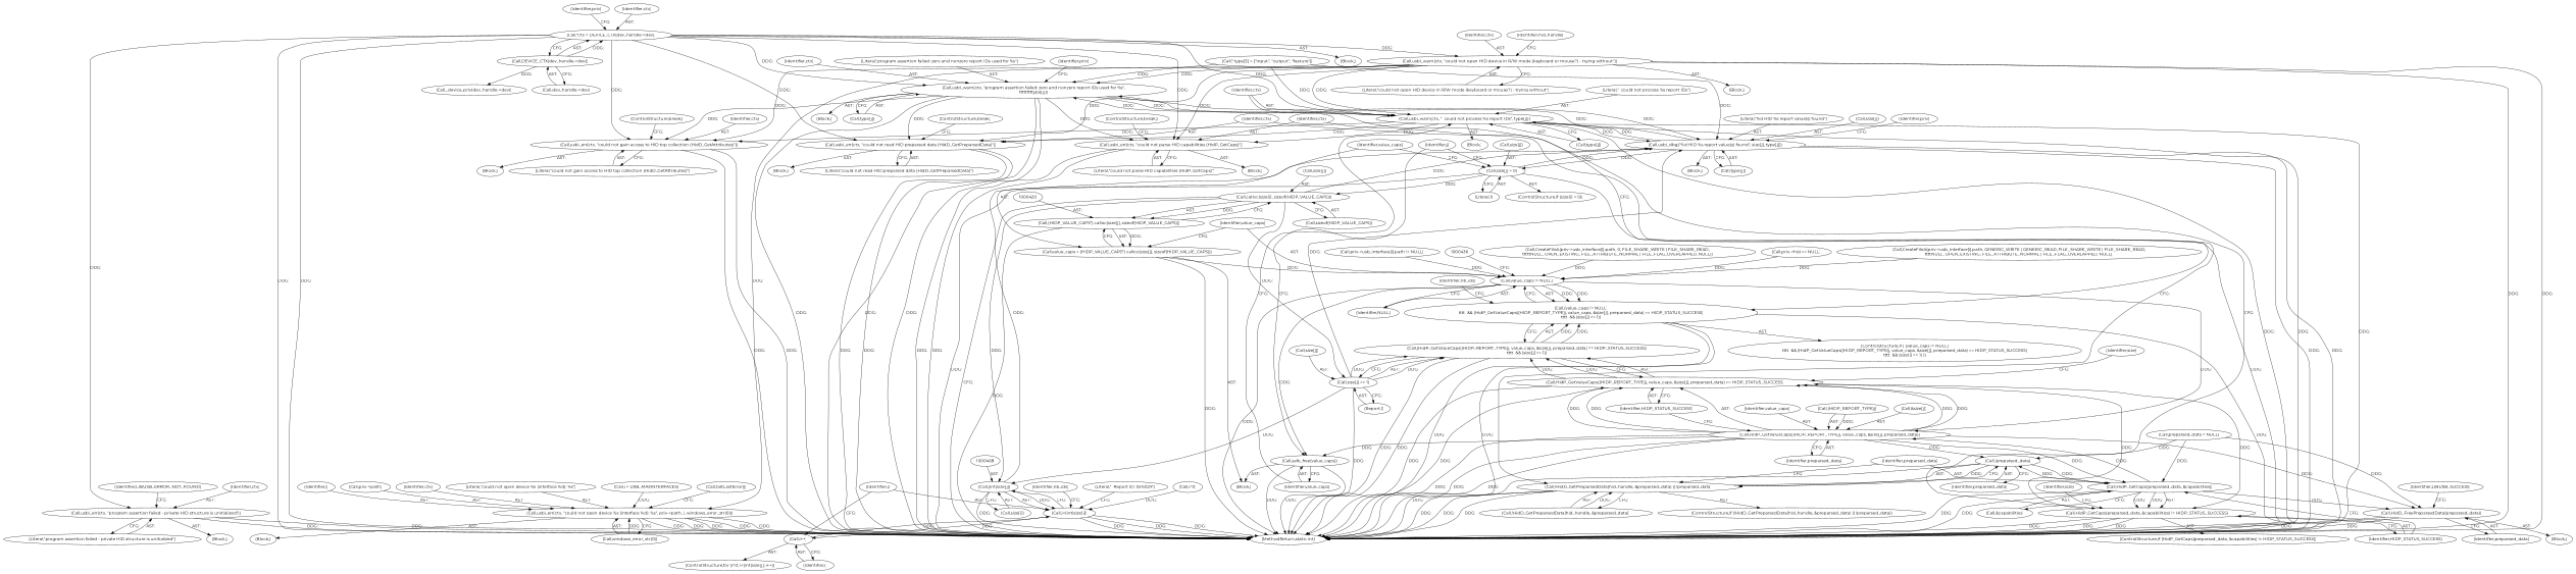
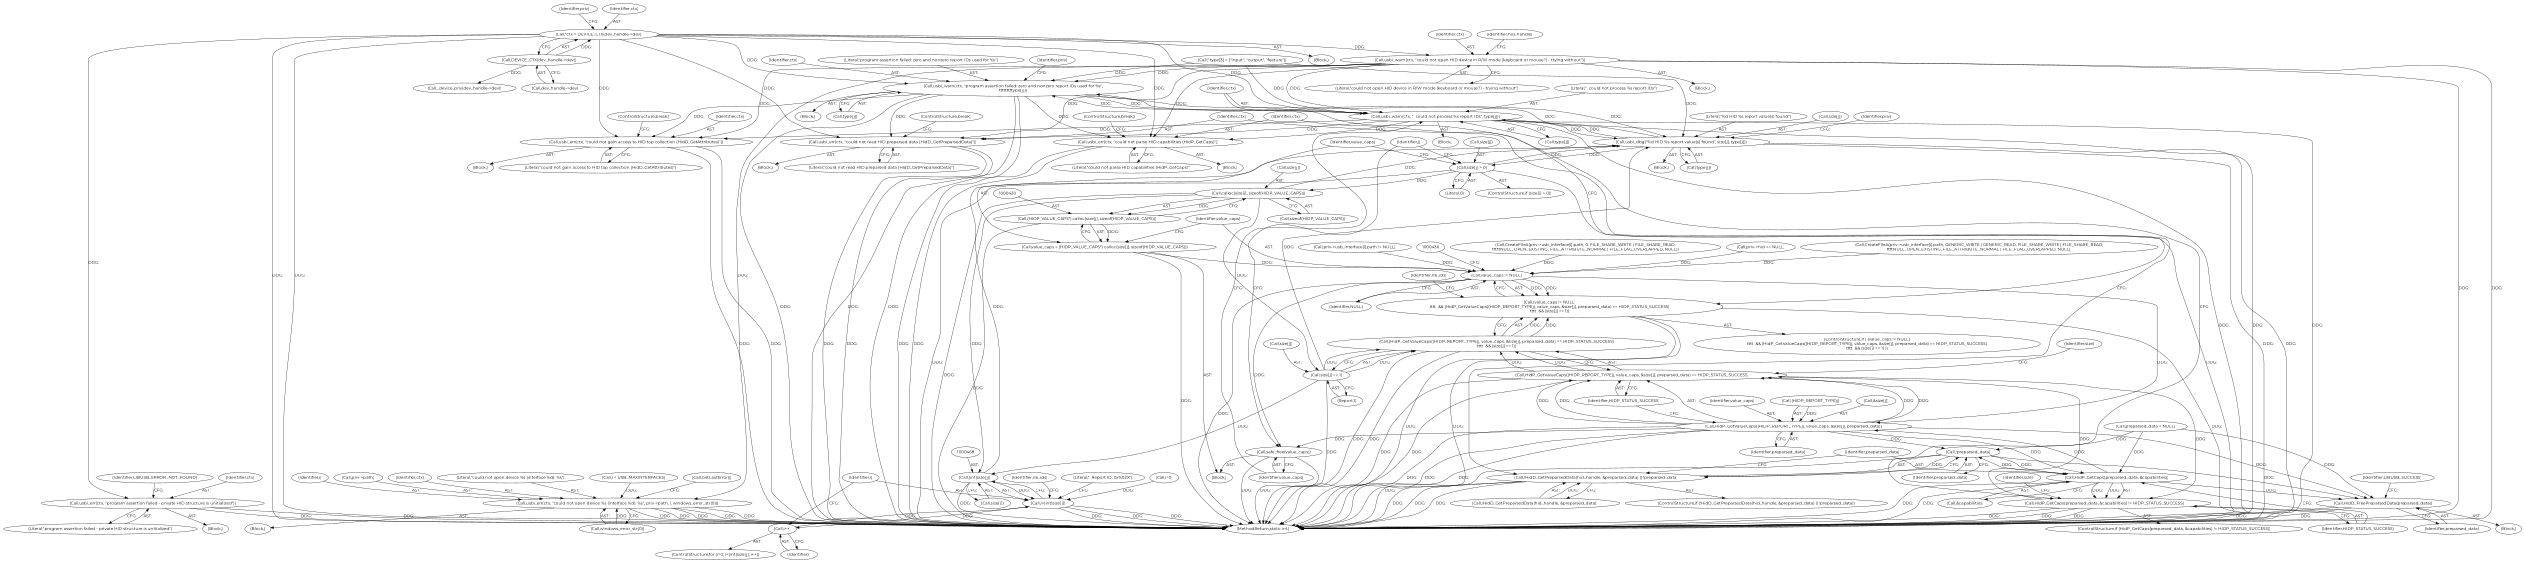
  digraph {
    fontname=Montserrat
    node [fontname=Montserrat]
    edge [fontname=Montserrat]
    n1 [label="(Call,*ctx = DEVICE_CTX(dev_handle->dev))"]
    n2 [label="(Call,DEVICE_CTX(dev_handle->dev))"]
    n3 [label="(Call,usbi_err(ctx, \"program assertion failed - private HID structure is unitialized\"))"]
    n4 [label="(Call,usbi_warn(ctx, \"could not open HID device in R/W mode (keyboard or mouse?) - trying without\"))"]
    n5 [label="(Call,usbi_err(ctx, \"could not gain access to HID top collection (HidD_GetAttributes)\"))"]
    n6 [label="(Call,usbi_err(ctx, \"could not read HID preparsed data (HidD_GetPreparsedData)\"))"]
    n7 [label="(Call,usbi_err(ctx, \"could not parse HID capabilities (HidP_GetCaps)\"))"]
    n8 [label="(Call,usbi_warn(ctx, \"program assertion failed: zero and nonzero report IDs used for %s\",\n\t\t\t\t\t\t\t\ttype[j]))"]
    n9 [label="(Call,usbi_warn(ctx, \"  could not process %s report IDs\", type[j]))"]
    n10 [label="(MethodReturn,static int)"]
    n11 [label="(Block,)"]
    n12 [label="(Call,dev_handle->dev)"]
    n13 [label="(Call,_device_priv(dev_handle->dev))"]
    n14 [label="(Literal,\"program assertion failed - private HID structure is unitialized\")"]
    n15 [label="(Block,)"]
    n16 [label="(Call,usbi_err(ctx, \"could not open device %s (interface %d): %s\", priv->path, i, windows_error_str(0)))"]
    n17 [label="(Literal,\"could not open HID device in R/W mode (keyboard or mouse?) - trying without\")"]
    n18 [label="(Block,)"]
    n19 [label="(Literal,\"could not gain access to HID top collection (HidD_GetAttributes)\")"]
    n20 [label="(Block,)"]
    n21 [label="(Block,)"]
    n22 [label="(Literal,\"could not read HID preparsed data (HidD_GetPreparsedData)\")"]
    n23 [label="(Literal,\"could not parse HID capabilities (HidP_GetCaps)\")"]
    n24 [label="(Block,)"]
    n25 [label="(Call,usbi_dbg(\"%d HID %s report value(s) found\", size[j], type[j]))"]
    n26 [label="(Block,)"]
    n27 [label="(Call,type[j])"]
    n28 [label="(Block,)"]
    n29 [label="(Call,type[j])"]
    n30 [label="(Block,)"]
    n31 [label="(Call,windows_error_str(0))"]
    n32 [label="(Call,size[j] > 0)"]
    n33 [label="(Block,)"]
    n34 [label="(Call,type[j])"]
    n35 [label="(Call,calloc(size[j], sizeof(HIDP_VALUE_CAPS)))"]
-   n36 [label="(Literal,1)"]
+   n36 [label="(Literal,0)"]
    n37 [label="(ControlStructure,if (size[j] > 0))"]
    n38 [label="(Call,(HIDP_VALUE_CAPS*) calloc(size[j], sizeof(HIDP_VALUE_CAPS)))"]
    n39 [label="(Call,size[j] >= 1)"]
    n40 [label="(Call,(int)size[j])"]
    n41 [label="(Call,sizeof(HIDP_VALUE_CAPS))"]
    n42 [label="(Call,value_caps = (HIDP_VALUE_CAPS*) calloc(size[j], sizeof(HIDP_VALUE_CAPS)))"]
    n43 [label="(Call,(HidP_GetValueCaps((HIDP_REPORT_TYPE)j, value_caps, &size[j], preparsed_data) == HIDP_STATUS_SUCCESS)\n\t\t\t\t  && (size[j] >= 1))"]
    n44 [label="(Report,1)"]
    n45 [label="(Call,i<(int)size[j])"]
    n46 [label="(Call,size[j])"]
    n47 [label="(Call,value_caps != NULL)"]
    n48 [label="(Block,)"]
    n49 [label="(Call,(value_caps != NULL)\n\t\t\t\t  && (HidP_GetValueCaps((HIDP_REPORT_TYPE)j, value_caps, &size[j], preparsed_data) == HIDP_STATUS_SUCCESS)\n\t\t\t\t  && (size[j] >= 1))"]
    n50 [label="(Call,HidP_GetValueCaps((HIDP_REPORT_TYPE)j, value_caps, &size[j], preparsed_data))"]
    n51 [label="(Call,safe_free(value_caps))"]
    n52 [label="(Identifier,NULL)"]
    n53 [label="(ControlStructure,if ( (value_caps != NULL)\n\t\t\t\t  && (HidP_GetValueCaps((HIDP_REPORT_TYPE)j, value_caps, &size[j], preparsed_data) == HIDP_STATUS_SUCCESS)\n\t\t\t\t  && (size[j] >= 1) ))"]
    n54 [label="(Call,!preparsed_data)"]
    n55 [label="(Call,HidP_GetCaps(preparsed_data, &capabilities))"]
    n56 [label="(Call,HidP_GetValueCaps((HIDP_REPORT_TYPE)j, value_caps, &size[j], preparsed_data) == HIDP_STATUS_SUCCESS)"]
    n57 [label="(Call,HidD_FreePreparsedData(preparsed_data))"]
    n58 [label="(Identifier,preparsed_data)"]
    n59 [label="(Identifier,value_caps)"]
    n60 [label="(Call,!HidD_GetPreparsedData(hid_handle, &preparsed_data) || !preparsed_data)"]
    n61 [label="(Identifier,preparsed_data)"]
    n62 [label="(Call,HidP_GetCaps(preparsed_data, &capabilities) != HIDP_STATUS_SUCCESS)"]
    n63 [label="(Call,&capabilities)"]
    n64 [label="(Identifier,HIDP_STATUS_SUCCESS)"]
    n65 [label="(Block,)"]
    n66 [label="(Identifier,preparsed_data)"]
    n67 [label="(Call,!HidD_GetPreparsedData(hid_handle, &preparsed_data))"]
    n68 [label="(ControlStructure,if (!HidD_GetPreparsedData(hid_handle, &preparsed_data) || !preparsed_data))"]
    n69 [label="(Identifier,HIDP_STATUS_SUCCESS)"]
    n70 [label="(ControlStructure,if (HidP_GetCaps(preparsed_data, &capabilities) != HIDP_STATUS_SUCCESS))"]
    n71 [label="(Call,i++)"]
    n72 [label="(ControlStructure,for (i=0; i<(int)size[j]; i++))"]
    n73 [label="(Identifier,i)"]
    n74 [label="(Identifier,value_caps)"]
    n75 [label="(Identifier,value_caps)"]
    n76 [label="(Call,(HIDP_REPORT_TYPE)j)"]
    n77 [label="(Identifier,i)"]
    n78 [label="(Call,priv->path)"]
    n79 [label="(Identifier,priv)"]
    n80 [label="(Identifier,nb_ids)"]
    n81 [label="(Identifier,ctx)"]
    n82 [label="(ControlStructure,break;)"]
    n83 [label="(Identifier,size)"]
    n84 [label="(Literal,\"  could not process %s report IDs\")"]
    n85 [label="(Call,size[j])"]
    n86 [label="(Call,CreateFileA(priv->usb_interface[i].path, 0, FILE_SHARE_WRITE | FILE_SHARE_READ,\n\t\t\t\t\tNULL, OPEN_EXISTING, FILE_ATTRIBUTE_NORMAL | FILE_FLAG_OVERLAPPED, NULL))"]
    n87 [label="(Literal,\"could not open device %s (interface %d): %s\")"]
    n88 [label="(Identifier,LIBUSB_SUCCESS)"]
    n89 [label="(Literal,\"  Report ID: 0x%02X\")"]
    n90 [label="(Call,&size[j])"]
    n91 [label="(Identifier,ctx)"]
    n92 [label="(Identifier,ctx)"]
    n93 [label="(Call,priv->hid == NULL)"]
    n94 [label="(Call,i < USB_MAXINTERFACES)"]
    n95 [label="(Identifier,LIBUSB_ERROR_NOT_FOUND)"]
    n96 [label="(Identifier,ctx)"]
    n97 [label="(Call,CreateFileA(priv->usb_interface[i].path, GENERIC_WRITE | GENERIC_READ, FILE_SHARE_WRITE | FILE_SHARE_READ,\n\t\t\t\tNULL, OPEN_EXISTING, FILE_ATTRIBUTE_NORMAL | FILE_FLAG_OVERLAPPED, NULL))"]
    n98 [label="(Identifier,ctx)"]
    n99 [label="(Identifier,value_caps)"]
    n100 [label="(Identifier,ctx)"]
    n101 [label="(Identifier,hid_handle)"]
    n102 [label="(Identifier,preparsed_data)"]
    n103 [label="(Identifier,priv)"]
    n104 [label="(Identifier,ctx)"]
    n105 [label="(Call,preparsed_data = NULL)"]
    n106 [label="(Identifier,nb_ids)"]
    n107 [label="(ControlStructure,break;)"]
    n108 [label="(Literal,\"%d HID %s report value(s) found\")"]
    n109 [label="(Literal,\"program assertion failed: zero and nonzero report IDs used for %s\")"]
    n110 [label="(Call,GetLastError())"]
    n111 [label="(Identifier,priv)"]
    n112 [label="(Call,i=0)"]
    n113 [label="(Call,size[j])"]
    n114 [label="(Call,priv->usb_interface[i].path != NULL)"]
    n115 [label="(Call,size[j])"]
    n116 [label="(Identifier,j)"]
    n117 [label="(Identifier,i)"]
    n118 [label="(Identifier,ctx)"]
    n119 [label="(Identifier,ctx)"]
    n120 [label="(ControlStructure,break;)"]
    n121 [label="(Call,* type[3] = {\"input\", \"output\", \"feature\"})"]
    n122 [label="(Identifier,size)"]
    n123 [label="(Call,size[j])"]
    1000420
    1000436
    1000468
    n1 -> n2 [label="CFG: "]
    n1 -> n3 [label="DDG: "]
    n1 -> n4 [label="DDG: "]
    n1 -> n5 [label="DDG: "]
    n1 -> n6 [label="DDG: "]
    n1 -> n7 [label="DDG: "]
    n1 -> n8 [label="DDG: "]
    n1 -> n9 [label="DDG: "]
    n1 -> n10 [label="DDG: "]
    n1 -> n10 [label="DDG: "]
    n1 -> n11 [label="AST: "]
    n2 -> n1 [label="AST: "]
    n2 -> n1 [label="DDG: "]
    n2 -> n12 [label="CFG: "]
    n2 -> n13 [label="DDG: "]
    n3 -> n10 [label="DDG: "]
    n3 -> n10 [label="DDG: "]
    n3 -> n14 [label="CFG: "]
    n3 -> n15 [label="AST: "]
    n4 -> n5 [label="DDG: "]
    n4 -> n6 [label="DDG: "]
    n4 -> n7 [label="DDG: "]
    n4 -> n8 [label="DDG: "]
    n4 -> n9 [label="DDG: "]
    n4 -> n10 [label="DDG: "]
    n4 -> n10 [label="DDG: "]
    n4 -> n16 [label="DDG: "]
    n4 -> n17 [label="CFG: "]
    n4 -> n18 [label="AST: "]
    n5 -> n10 [label="DDG: "]
    n5 -> n10 [label="DDG: "]
    n5 -> n19 [label="CFG: "]
    n5 -> n20 [label="AST: "]
    n6 -> n10 [label="DDG: "]
    n6 -> n10 [label="DDG: "]
    n6 -> n21 [label="AST: "]
    n6 -> n22 [label="CFG: "]
    n7 -> n10 [label="DDG: "]
    n7 -> n10 [label="DDG: "]
    n7 -> n23 [label="CFG: "]
    n7 -> n24 [label="AST: "]
    n8 -> n5 [label="DDG: "]
    n8 -> n6 [label="DDG: "]
    n8 -> n7 [label="DDG: "]
    n8 -> n9 [label="DDG: "]
    n8 -> n10 [label="DDG: "]
    n8 -> n10 [label="DDG: "]
    n8 -> n10 [label="DDG: "]
    n8 -> n25 [label="DDG: "]
    n8 -> n26 [label="AST: "]
    n8 -> n27 [label="CFG: "]
    n9 -> n5 [label="DDG: "]
    n9 -> n6 [label="DDG: "]
    n9 -> n7 [label="DDG: "]
    n9 -> n8 [label="DDG: "]
    n9 -> n10 [label="DDG: "]
    n9 -> n10 [label="DDG: "]
    n9 -> n10 [label="DDG: "]
    n9 -> n25 [label="DDG: "]
    n9 -> n28 [label="AST: "]
    n9 -> n29 [label="CFG: "]
    n12 -> n2 [label="AST: "]
    n14 -> n3 [label="AST: "]
    n16 -> n10 [label="DDG: "]
    n16 -> n10 [label="DDG: "]
    n16 -> n10 [label="DDG: "]
    n16 -> n10 [label="DDG: "]
    n16 -> n10 [label="DDG: "]
    n16 -> n30 [label="AST: "]
    n16 -> n31 [label="CFG: "]
    n17 -> n4 [label="AST: "]
    n19 -> n5 [label="AST: "]
    n22 -> n6 [label="AST: "]
    n23 -> n7 [label="AST: "]
    n25 -> n8 [label="DDG: "]
    n25 -> n9 [label="DDG: "]
    n25 -> n10 [label="DDG: "]
    n25 -> n10 [label="DDG: "]
    n25 -> n32 [label="DDG: "]
    n25 -> n33 [label="AST: "]
    n25 -> n34 [label="CFG: "]
    n27 -> n8 [label="AST: "]
    n29 -> n9 [label="AST: "]
    n31 -> n16 [label="AST: "]
    n31 -> n16 [label="DDG: "]
    n32 -> n10 [label="DDG: "]
    n32 -> n10 [label="DDG: "]
    n32 -> n25 [label="DDG: "]
    n32 -> n35 [label="DDG: "]
    n32 -> n36 [label="CFG: "]
    n32 -> n37 [label="AST: "]
    n34 -> n25 [label="AST: "]
-   n35 -> n10 [label="CFG: "]
+   n35 -> n10 [label="DDG: "]
    n35 -> n25 [label="DDG: "]
    n35 -> n38 [label="AST: "]
    n35 -> n38 [label="DDG: "]
    n35 -> n39 [label="DDG: "]
    n35 -> n40 [label="DDG: "]
    n35 -> n41 [label="CFG: "]
    n36 -> n32 [label="AST: "]
    n38 -> n10 [label="DDG: "]
    n38 -> n35 [label="CFG: "]
    n38 -> n42 [label="AST: "]
    n38 -> n42 [label="DDG: "]
    n39 -> n10 [label="DDG: "]
    n39 -> n25 [label="DDG: "]
    n39 -> n40 [label="DDG: "]
    n39 -> n43 [label="AST: "]
    n39 -> n43 [label="DDG: "]
    n39 -> n43 [label="DDG: "]
    n39 -> n44 [label="CFG: "]
    n40 -> n10 [label="DDG: "]
    n40 -> n25 [label="DDG: "]
    n40 -> n45 [label="AST: "]
    n40 -> n45 [label="DDG: "]
    n40 -> n46 [label="CFG: "]
    n41 -> n35 [label="AST: "]
    n42 -> n10 [label="DDG: "]
    n42 -> n38 [label="CFG: "]
    n42 -> n47 [label="DDG: "]
    n42 -> n48 [label="AST: "]
    n43 -> n10 [label="DDG: "]
    n43 -> n10 [label="DDG: "]
    n43 -> n39 [label="CFG: "]
    n43 -> n49 [label="AST: "]
    n43 -> n49 [label="DDG: "]
    n43 -> n49 [label="DDG: "]
    n43 -> n56 [label="CFG: "]
    n44 -> n39 [label="AST: "]
    n45 -> n10 [label="DDG: "]
    n45 -> n10 [label="DDG: "]
    n45 -> n10 [label="DDG: "]
    n45 -> n40 [label="CFG: "]
    n45 -> n71 [label="DDG: "]
    n46 -> n40 [label="AST: "]
    n47 -> n10 [label="DDG: "]
    n47 -> n49 [label="AST: "]
    n47 -> n49 [label="DDG: "]
    n47 -> n49 [label="DDG: "]
    n47 -> n50 [label="DDG: "]
    n47 -> n51 [label="DDG: "]
    n47 -> n52 [label="CFG: "]
    n49 -> n10 [label="DDG: "]
    n49 -> n10 [label="DDG: "]
    n49 -> n10 [label="DDG: "]
    n49 -> n43 [label="CFG: "]
    n49 -> n47 [label="CFG: "]
    n49 -> n53 [label="AST: "]
    n50 -> n10 [label="DDG: "]
    n50 -> n10 [label="DDG: "]
    n50 -> n10 [label="DDG: "]
    n50 -> n51 [label="DDG: "]
    n50 -> n54 [label="DDG: "]
    n50 -> n55 [label="DDG: "]
    n50 -> n56 [label="AST: "]
    n50 -> n56 [label="DDG: "]
    n50 -> n56 [label="DDG: "]
    n50 -> n56 [label="DDG: "]
    n50 -> n56 [label="DDG: "]
    n50 -> n57 [label="DDG: "]
    n50 -> n58 [label="CFG: "]
    n51 -> n10 [label="DDG: "]
    n51 -> n10 [label="DDG: "]
    n51 -> n48 [label="AST: "]
    n51 -> n59 [label="CFG: "]
    n52 -> n47 [label="AST: "]
    n54 -> n10 [label="DDG: "]
    n54 -> n55 [label="DDG: "]
+   n54 -> n57 [label="DDG: "]
    n54 -> n60 [label="AST: "]
    n54 -> n60 [label="DDG: "]
    n54 -> n61 [label="CFG: "]
    n55 -> n10 [label="DDG: "]
    n55 -> n10 [label="DDG: "]
    n55 -> n50 [label="DDG: "]
    n55 -> n54 [label="DDG: "]
    n55 -> n57 [label="DDG: "]
    n55 -> n62 [label="AST: "]
    n55 -> n62 [label="DDG: "]
    n55 -> n62 [label="DDG: "]
    n55 -> n63 [label="CFG: "]
    n56 -> n10 [label="DDG: "]
    n56 -> n10 [label="DDG: "]
    n56 -> n43 [label="AST: "]
    n56 -> n43 [label="DDG: "]
    n56 -> n43 [label="DDG: "]
    n56 -> n62 [label="DDG: "]
    n56 -> n64 [label="CFG: "]
    n57 -> n10 [label="DDG: "]
    n57 -> n10 [label="DDG: "]
    n57 -> n65 [label="AST: "]
    n57 -> n66 [label="CFG: "]
    n58 -> n50 [label="AST: "]
    n59 -> n9 [label="CFG: "]
    n59 -> n51 [label="AST: "]
    n60 -> n10 [label="DDG: "]
    n60 -> n10 [label="DDG: "]
    n60 -> n10 [label="DDG: "]
    n60 -> n54 [label="CFG: "]
    n60 -> n67 [label="CFG: "]
    n60 -> n68 [label="AST: "]
    n61 -> n54 [label="AST: "]
    n62 -> n10 [label="DDG: "]
    n62 -> n10 [label="DDG: "]
    n62 -> n10 [label="DDG: "]
    n62 -> n56 [label="DDG: "]
    n62 -> n69 [label="CFG: "]
    n62 -> n70 [label="AST: "]
    n63 -> n55 [label="AST: "]
    n64 -> n50 [label="CFG: "]
    n64 -> n56 [label="AST: "]
    n66 -> n57 [label="AST: "]
    n67 -> n60 [label="AST: "]
    n67 -> n60 [label="DDG: "]
    n69 -> n55 [label="CFG: "]
    n69 -> n62 [label="AST: "]
    n71 -> n45 [label="DDG: "]
    n71 -> n72 [label="AST: "]
    n71 -> n73 [label="CFG: "]
    n73 -> n71 [label="AST: "]
    n74 -> n50 [label="AST: "]
    n75 -> n42 [label="CFG: "]
    n75 -> n47 [label="AST: "]
    n76 -> n50 [label="AST: "]
    n76 -> n50 [label="DDG: "]
    n77 -> n16 [label="AST: "]
    n78 -> n16 [label="AST: "]
    n79 -> n1 [label="CFG: "]
    n80 -> n45 [label="CFG: "]
    n81 -> n16 [label="AST: "]
    n82 -> n7 [label="CFG: "]
    n83 -> n56 [label="CFG: "]
    n84 -> n9 [label="AST: "]
    n85 -> n39 [label="AST: "]
    n86 -> n47 [label="DDG: "]
    n87 -> n16 [label="AST: "]
    n88 -> n57 [label="CFG: "]
    n89 -> n45 [label="CFG: "]
    n90 -> n50 [label="AST: "]
    n91 -> n8 [label="AST: "]
    n92 -> n7 [label="AST: "]
    n92 -> n62 [label="CFG: "]
    n93 -> n47 [label="DDG: "]
    n94 -> n16 [label="DDG: "]
    n95 -> n3 [label="CFG: "]
    n96 -> n9 [label="AST: "]
    n96 -> n49 [label="CFG: "]
    n97 -> n47 [label="DDG: "]
    n98 -> n3 [label="AST: "]
    n99 -> n32 [label="CFG: "]
    n99 -> n42 [label="AST: "]
    n100 -> n4 [label="AST: "]
    n101 -> n4 [label="CFG: "]
    n102 -> n55 [label="AST: "]
    n102 -> n60 [label="CFG: "]
    n103 -> n25 [label="CFG: "]
    n104 -> n5 [label="AST: "]
    n105 -> n54 [label="DDG: "]
    n105 -> n55 [label="DDG: "]
    n105 -> n57 [label="DDG: "]
    n106 -> n49 [label="CFG: "]
    n107 -> n6 [label="CFG: "]
    n108 -> n25 [label="AST: "]
    n109 -> n8 [label="AST: "]
    n110 -> n16 [label="CFG: "]
    n111 -> n8 [label="CFG: "]
    n112 -> n45 [label="DDG: "]
    n113 -> n32 [label="AST: "]
    n114 -> n47 [label="DDG: "]
    n115 -> n25 [label="AST: "]
    n116 -> n32 [label="CFG: "]
    n116 -> n51 [label="CFG: "]
    n117 -> n45 [label="AST: "]
    n117 -> n71 [label="CFG: "]
    n118 -> n1 [label="AST: "]
    n119 -> n6 [label="AST: "]
    n119 -> n60 [label="CFG: "]
    n120 -> n5 [label="CFG: "]
    n121 -> n8 [label="DDG: "]
    n121 -> n9 [label="DDG: "]
    n121 -> n25 [label="DDG: "]
    n122 -> n62 [label="CFG: "]
    n123 -> n35 [label="AST: "]
    1000420 -> n38 [label="AST: "]
    1000436 -> n47 [label="CFG: "]
    1000468 -> n40 [label="AST: "]
  }
